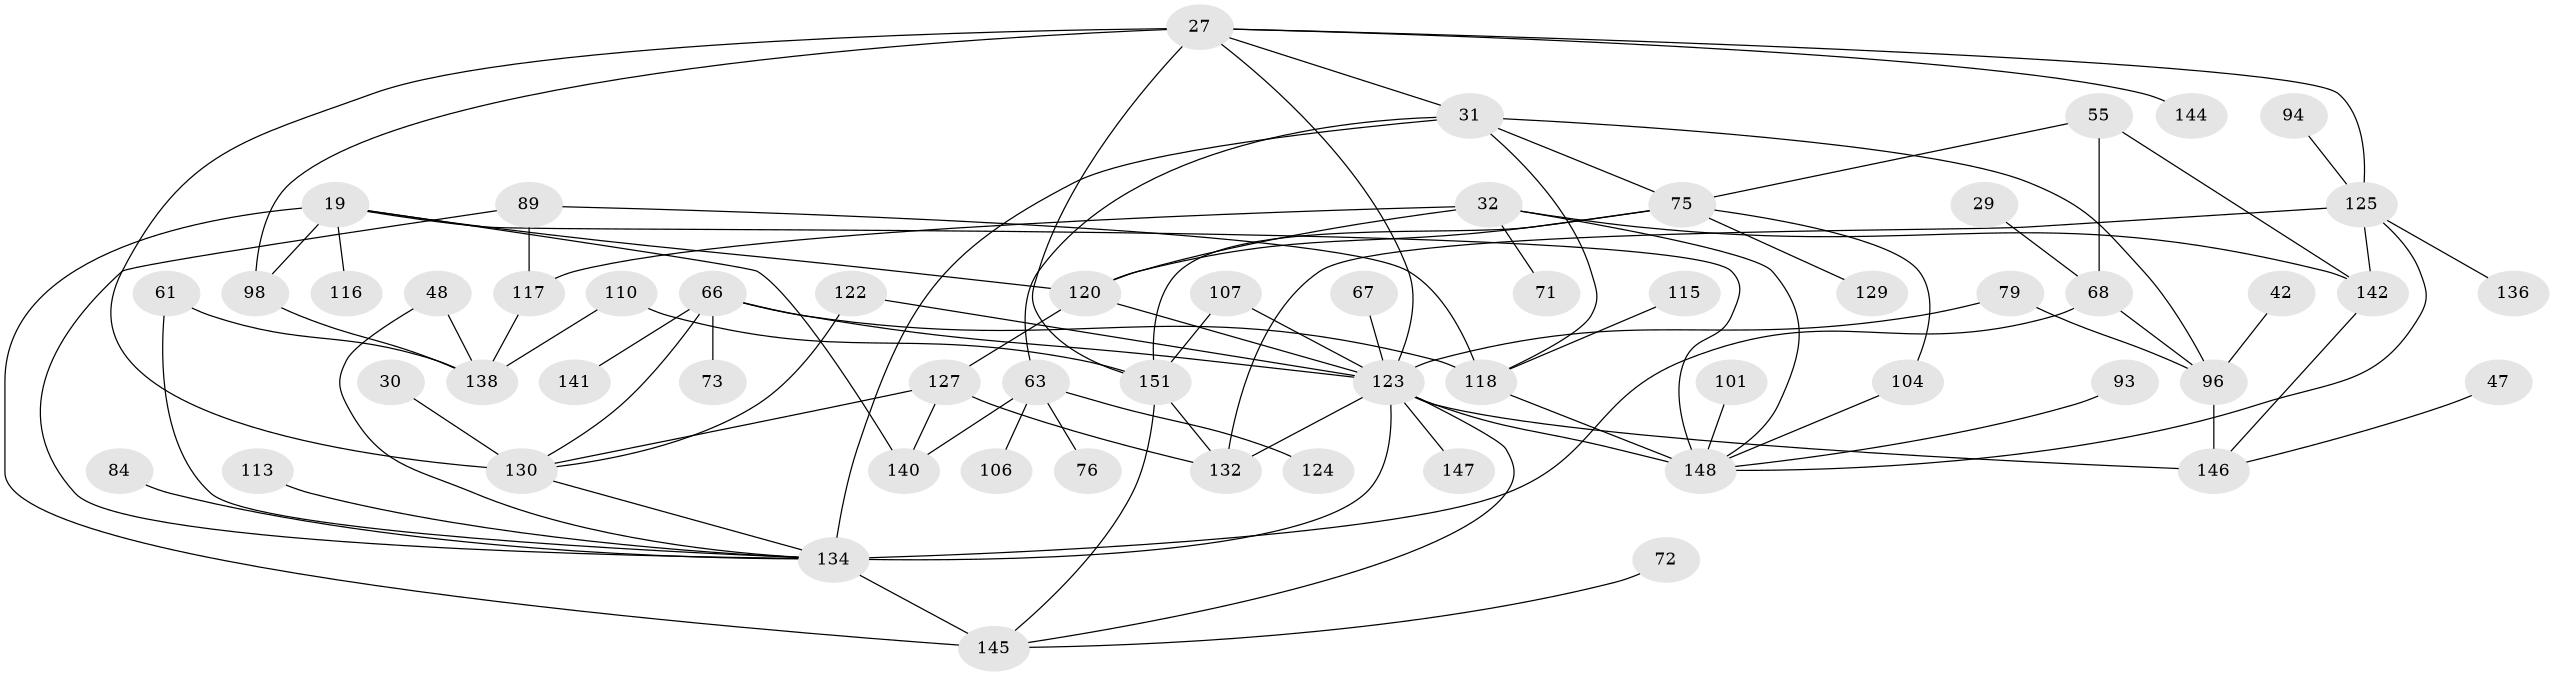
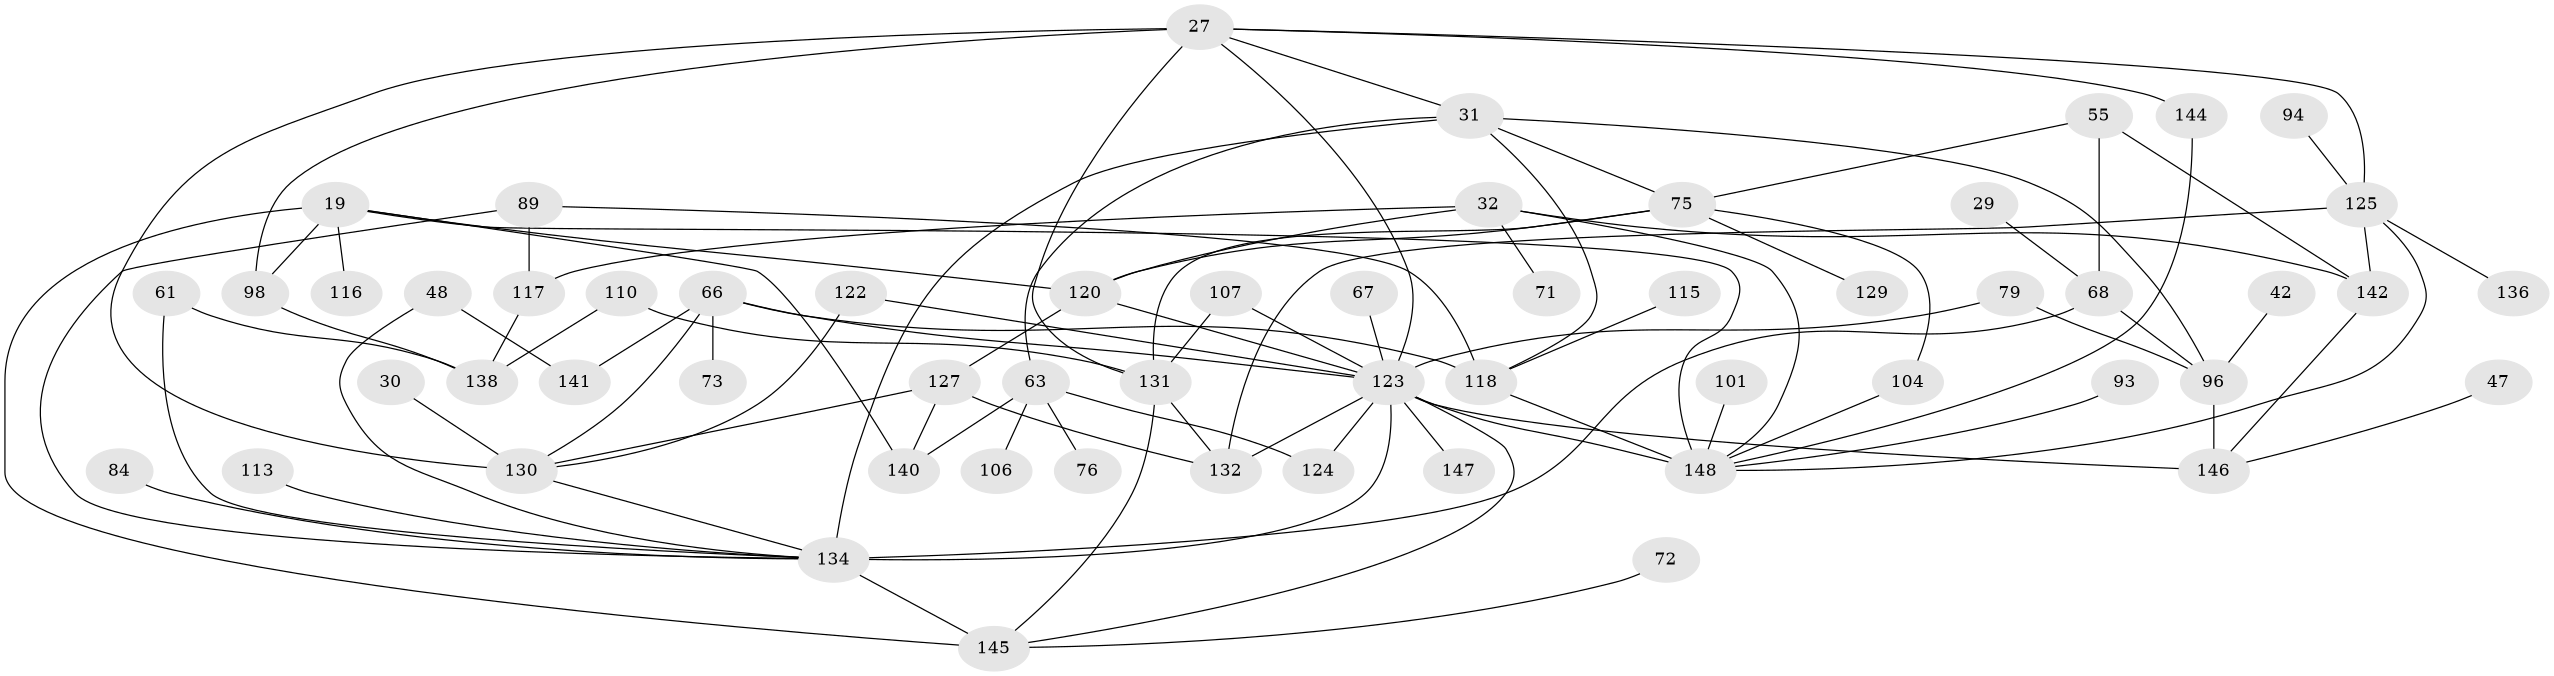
  graph {
    node [color=gray90 style=filled]
    98 [super="+9"]
    138 [super="+18"]
    19
    116 [super="+38"]
    120 [super="+97+108"]
    140 [super="+21"]
    145 [super="+26+44"]
    148 [super="+88+137+85+43+143"]
    123 [super="+4+1+2"]
    127 [super="+82"]
    27 [super="+6"]
    31 [super="+7"]
    125 [super="+78"]
    130 [super="+37+58+95+51+114+77+24"]
-   131 [super="+53+70+111" label=151]
+   131 [super="+53+70+111"]
    144 [super="+74+126"]
    63 [super="+49"]
    75 [super="+64"]
    96 [super="+33+62"]
    118 [super="+46+109"]
    134 [super="+133+121+128+112"]
    146 [super="+36+102+135"]
    124 [super="+105"]
    132 [super="+99"]
    147
    142 [super="+139"]
    136
    68 [super="+14"]
    29
    30
    76 [super="+52"]
    106
    104
    129
    32
    71
    117 [super="+34"]
    42
    47
    48
    55 [super="+45"]
    61
    66 [super="+35+40"]
    73
    141
    67
    72
    79 [super="+56"]
    84
    89 [super="+87"]
    93 [super="+91"]
    94
    101
    107
    110
    113
    115
    122
    98 -- 138
    19 -- 98 [weight=2]
    19 -- 116
    19 -- 120
    19 -- 140
    19 -- 145 [weight=2]
    19 -- 148
    120 -- 123
    120 -- 127
    123 -- 145
    123 -- 148 [weight=4]
    123 -- 134 [weight=2]
    123 -- 146 [weight=2]
+   123 -- 124
    123 -- 132
    123 -- 147
    127 -- 140 [weight=2]
    127 -- 130
    127 -- 132
    27 -- 98 [weight=2]
    27 -- 123
    27 -- 31 [weight=2]
    27 -- 125 [weight=2]
    27 -- 130 [weight=3]
    27 -- 131
    27 -- 144
    31 -- 63
    31 -- 75 [weight=2]
    31 -- 96
    31 -- 118
    31 -- 134
    125 -- 148
    125 -- 132
    125 -- 142
    125 -- 136
    130 -- 134
    131 -- 145 [weight=2]
    131 -- 132
+   144 -- 148
    63 -- 140 [weight=2]
    63 -- 124
    63 -- 76
    63 -- 106
    75 -- 120
    75 -- 131 [weight=2]
    75 -- 104
    75 -- 129
    96 -- 146 [weight=2]
    118 -- 148
    134 -- 145 [weight=2]
    142 -- 146
    68 -- 96 [weight=2]
    68 -- 134 [weight=2]
    29 -- 68
    30 -- 130
    104 -- 148
    32 -- 120
    32 -- 148
    32 -- 142
    32 -- 71
    32 -- 117 [weight=2]
    117 -- 138 [weight=2]
    42 -- 96
    47 -- 146
-   48 -- 138
+   48 -- 141
    48 -- 134
    55 -- 75
    55 -- 142
    55 -- 68 [weight=2]
    61 -- 138
    61 -- 134
    66 -- 123 [weight=2]
    66 -- 130
    66 -- 118
    66 -- 73
    66 -- 141
    67 -- 123
    72 -- 145
    79 -- 123
    79 -- 96
    84 -- 134
    89 -- 118 [weight=2]
    89 -- 134
    89 -- 117 [weight=2]
    93 -- 148
    94 -- 125
    101 -- 148
    107 -- 123
    107 -- 131
    110 -- 138
    110 -- 131
    113 -- 134
    115 -- 118
    122 -- 123
    122 -- 130
  }
